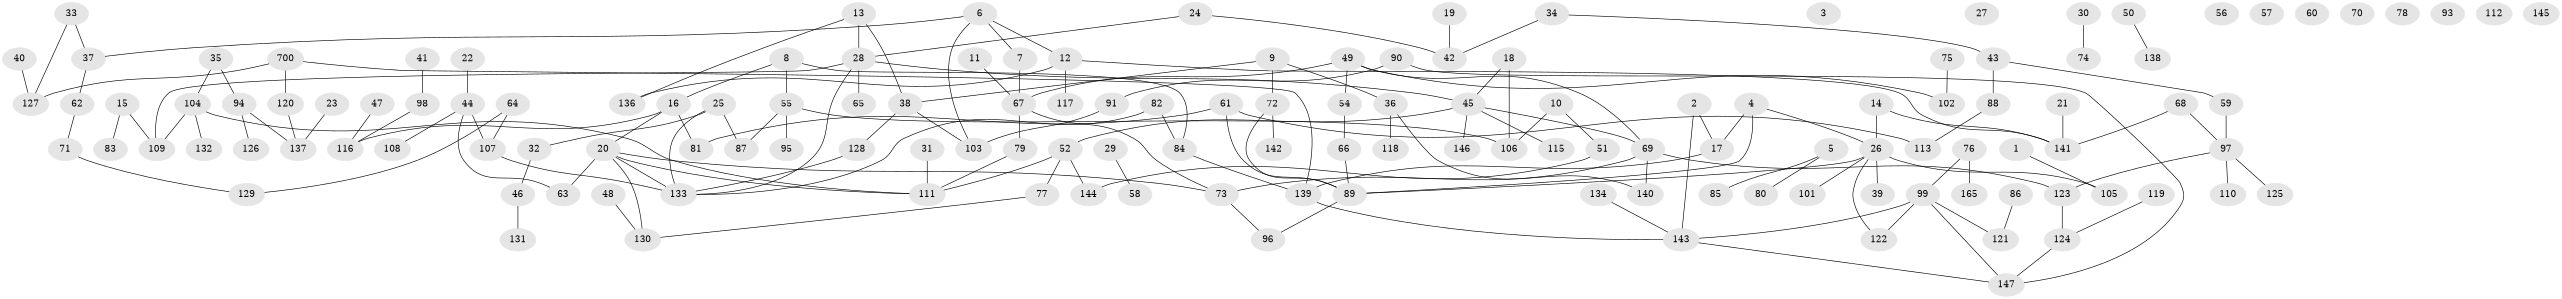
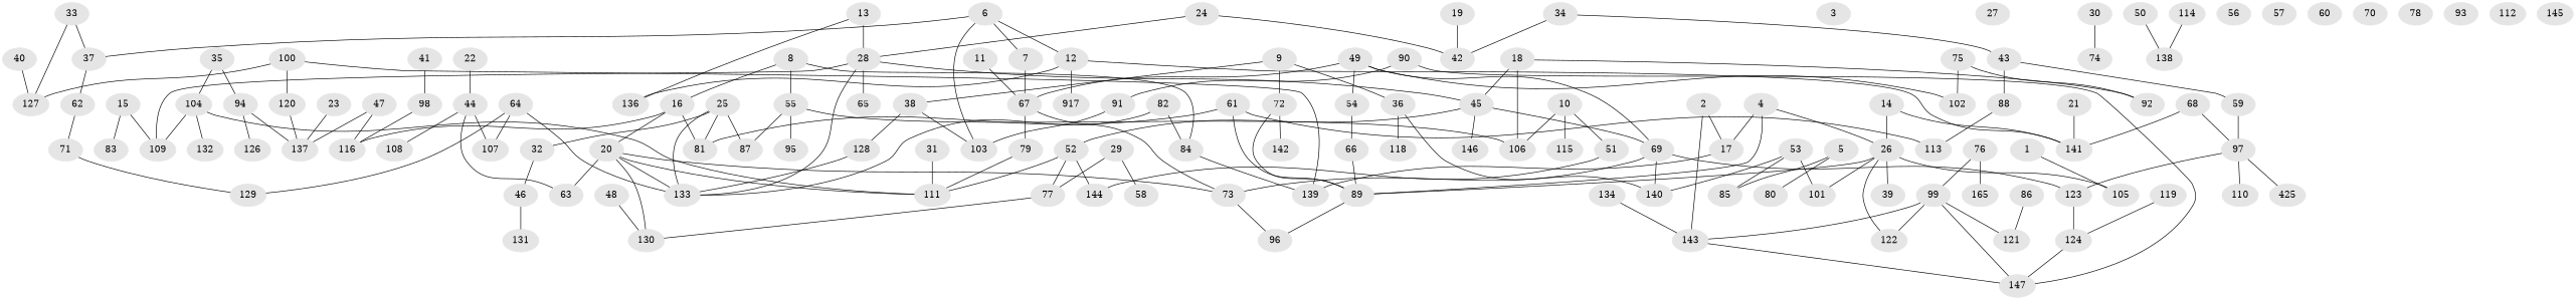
  graph {
    node [color=gray90 style=filled]
    1
    105
    2
    17
    143
    139
    147
    3
    4
    26
    89
    39
    101
    122
    96
    5
    80
    85
    6
    7
    12
    37
    103
    67
-   117
+   117 [label=917]
    136
    141
    62
    73
    79
    8
    16
    55
    84
    20
    81
    116
    106
    87
    95
    9
    36
    38
    72
    118
    140
    128
    142
    10
    51
    115
    144
    11
    13
    28
    109
    45
    133
    65
    14
    15
    83
    63
    111
    130
    18
+   92
    52
    69
    146
    19
    42
    21
    22
    44
    107
    108
    23
    137
    24
    25
    32
    46
    27
    29
    58
    77
    30
    74
    31
    131
    33
    127
    34
    43
    59
    88
    35
    94
    104
    126
    132
    71
    40
    41
    98
    97
    113
    123
    47
    48
    49
    54
    102
    66
    50
    138
+   53
    56
    57
    110
-   125
+   125 [label=425]
    60
    61
    129
    64
    68
    124
    70
    75
    76
    99
    n133 [label=165]
    121
    78
    82
    86
    90
    91
    93
-   100 [label=700]
+   100
    120
    112
+   114
    119
    134
    145
    1 -- 105
    2 -- 17
    2 -- 143
    17 -- 139
    143 -- 147
-   139 -- 143
    4 -- 17
    4 -- 26
    4 -- 89
    26 -- 105
    26 -- 89
    26 -- 39
    26 -- 101
    26 -- 122
    89 -- 96
    5 -- 80
    5 -- 85
    6 -- 7
    6 -- 12
    6 -- 37
    6 -- 103
    7 -- 67
    12 -- 117
    12 -- 136
    12 -- 141
    37 -- 62
    67 -- 73
    67 -- 79
    62 -- 71
    73 -- 96
    79 -- 111
    8 -- 16
    8 -- 55
    8 -- 84
    16 -- 20
    16 -- 81
    16 -- 116
    55 -- 106
    55 -- 87
    55 -- 95
    84 -- 139
    20 -- 73
    20 -- 133
    20 -- 63
    20 -- 111
    20 -- 130
    9 -- 36
    9 -- 38
    9 -- 72
    36 -- 118
    36 -- 140
    38 -- 103
    38 -- 128
    72 -- 89
    72 -- 142
    128 -- 133
    10 -- 106
    10 -- 51
-   45 -- 115
+   10 -- 115
    51 -- 144
    11 -- 67
    13 -- 136
-   13 -- 38
    13 -- 28
    28 -- 109
    28 -- 45
    28 -- 133
    28 -- 65
    45 -- 52
    45 -- 69
    45 -- 146
    14 -- 26
    14 -- 141
    15 -- 109
    15 -- 83
    18 -- 106
    18 -- 45
+   18 -- 92
    52 -- 144
    52 -- 111
    52 -- 77
    69 -- 73
    69 -- 140
    69 -- 123
    19 -- 42
    21 -- 141
    22 -- 44
    44 -- 63
    44 -- 107
    44 -- 108
-   107 -- 133
+   64 -- 133
    23 -- 137
    24 -- 28
    24 -- 42
+   25 -- 81
    25 -- 87
    25 -- 133
    25 -- 32
    32 -- 46
    46 -- 131
    29 -- 58
+   29 -- 77
    77 -- 130
    30 -- 74
    31 -- 111
    33 -- 37
    33 -- 127
    34 -- 42
    34 -- 43
    43 -- 59
    43 -- 88
    59 -- 97
    88 -- 113
    35 -- 94
    35 -- 104
    94 -- 137
    94 -- 126
    104 -- 109
    104 -- 111
    104 -- 132
    71 -- 129
    40 -- 127
    41 -- 98
    98 -- 116
    97 -- 123
    97 -- 110
    97 -- 125
    123 -- 124
    47 -- 116
+   47 -- 137
    48 -- 130
    49 -- 67
    49 -- 69
    49 -- 54
    49 -- 102
    54 -- 66
    66 -- 89
    50 -- 138
+   53 -- 101
+   53 -- 85
+   53 -- 140
    61 -- 89
    61 -- 81
    61 -- 113
    64 -- 107
    64 -- 129
    68 -- 141
    68 -- 97
    124 -- 147
+   75 -- 92
    75 -- 102
    76 -- 99
    76 -- n133
    99 -- 143
    99 -- 147
    99 -- 122
    99 -- 121
    82 -- 84
    82 -- 133
    86 -- 121
    90 -- 147
    90 -- 91
    91 -- 103
    100 -- 139
    100 -- 127
    100 -- 120
    120 -- 137
+   114 -- 138
    119 -- 124
    134 -- 143
  }
